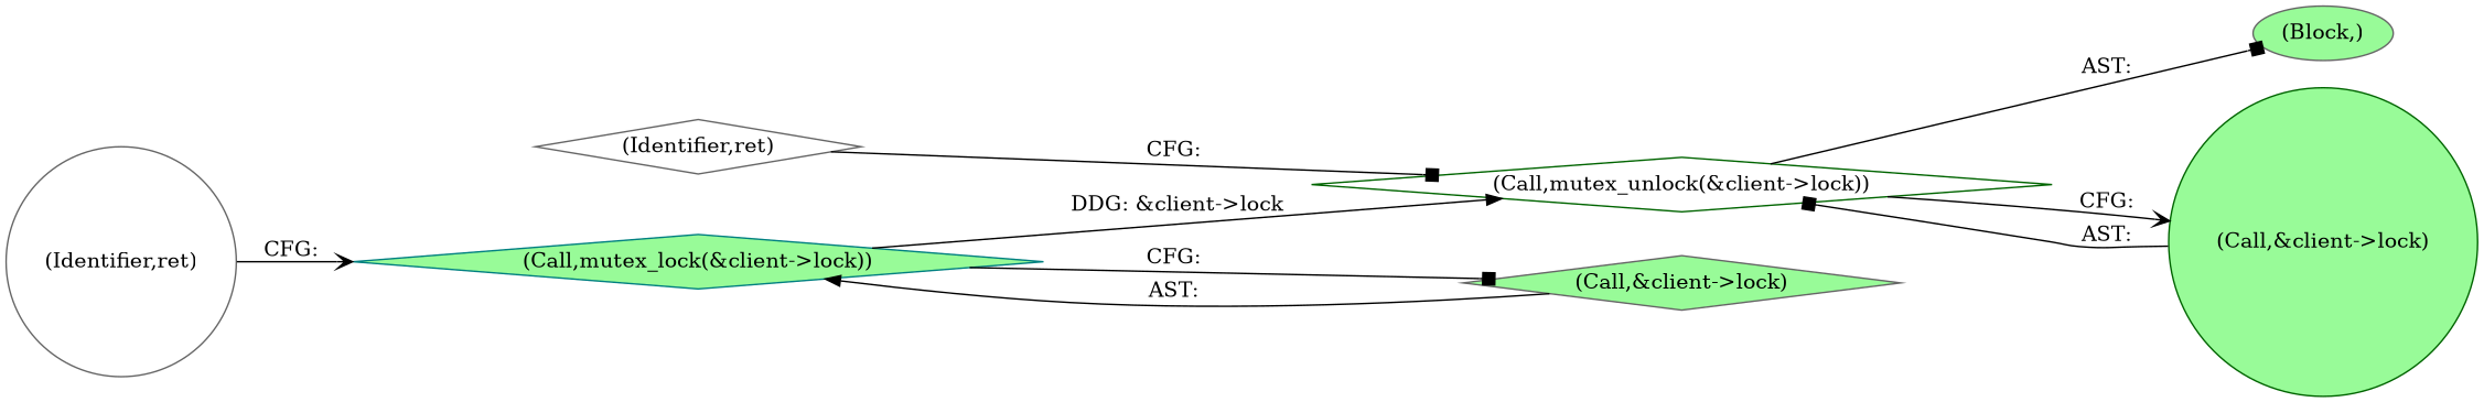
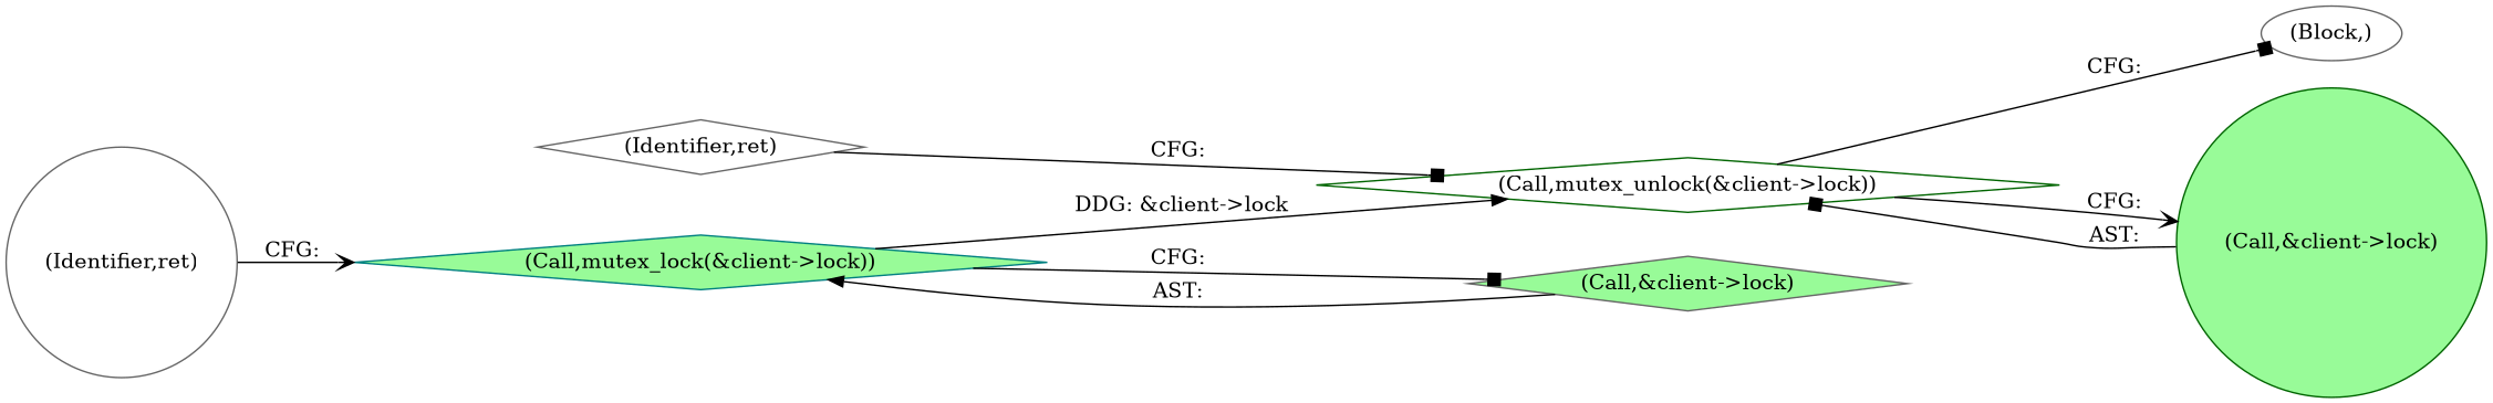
  digraph {
    rankdir=LR
    node [color=gray40 fillcolor=white shape=diamond style=filled]
    edge [arrowhead=box]
    n1 [color=teal fillcolor=palegreen label="(Call,mutex_lock(&client->lock))"]
    n2 [color=darkgreen label="(Call,mutex_unlock(&client->lock))"]
    n3 [fillcolor=palegreen label="(Call,&client->lock)"]
-   n4 [fillcolor=palegreen label="(Block,)" shape=ellipse]
+   n4 [label="(Block,)" shape=ellipse]
    n5 [color=darkgreen fillcolor=palegreen label="(Call,&client->lock)" shape=circle]
    n6 [label="(Identifier,ret)"]
    n7 [label="(Identifier,ret)" shape=circle]
    n1 -> n2 [arrowhead=normal label="DDG: &client->lock"]
    n1 -> n3 [label="CFG: "]
-   n2 -> n4 [label="AST: "]
+   n2 -> n4 [label="CFG: "]
    n2 -> n5 [arrowhead=vee label="CFG: "]
    n3 -> n1 [arrowhead=normal label="AST: "]
    n5 -> n2 [label="AST: "]
    n6 -> n2 [label="CFG: "]
    n7 -> n1 [arrowhead=vee label="CFG: "]
  }
